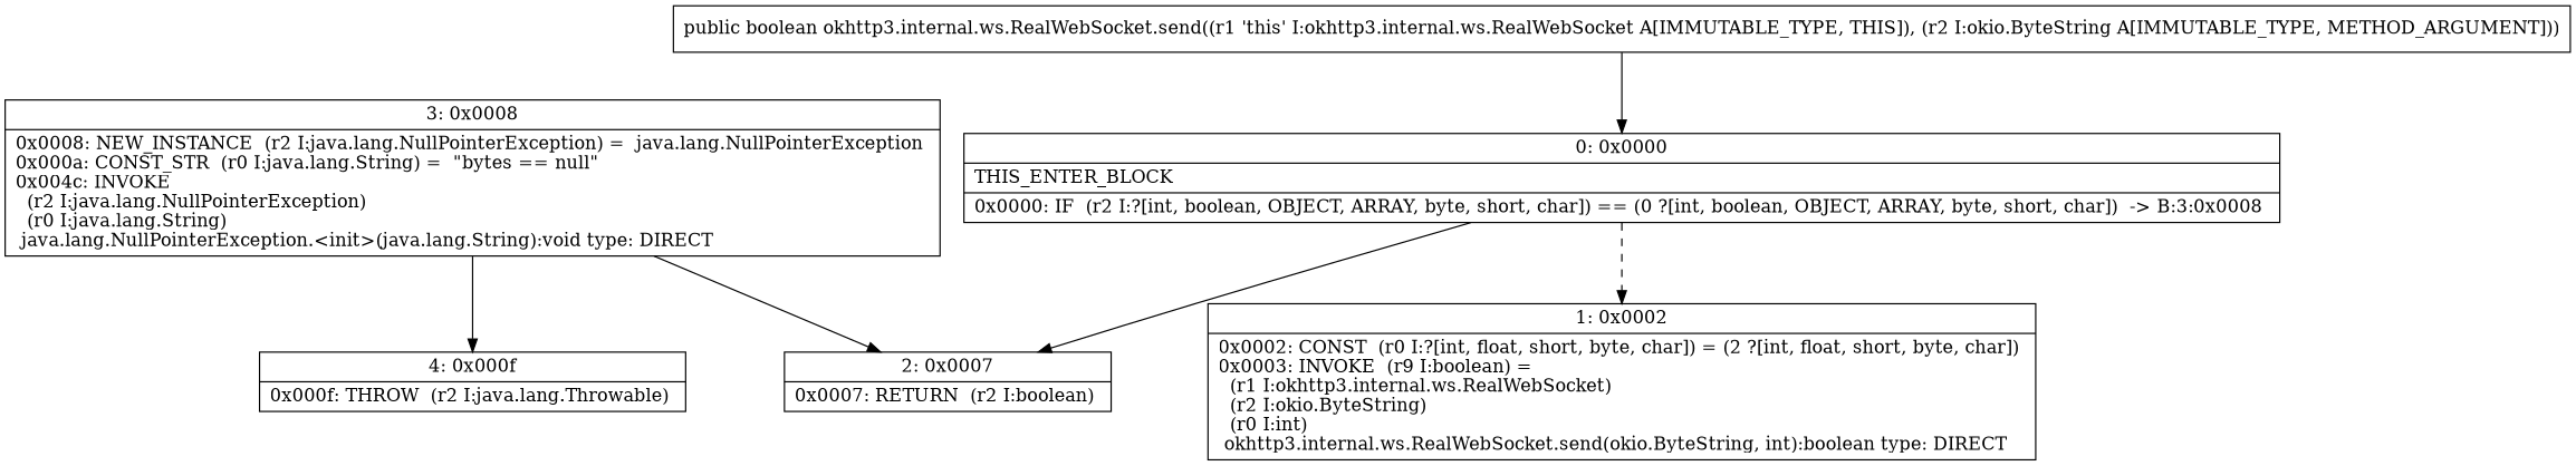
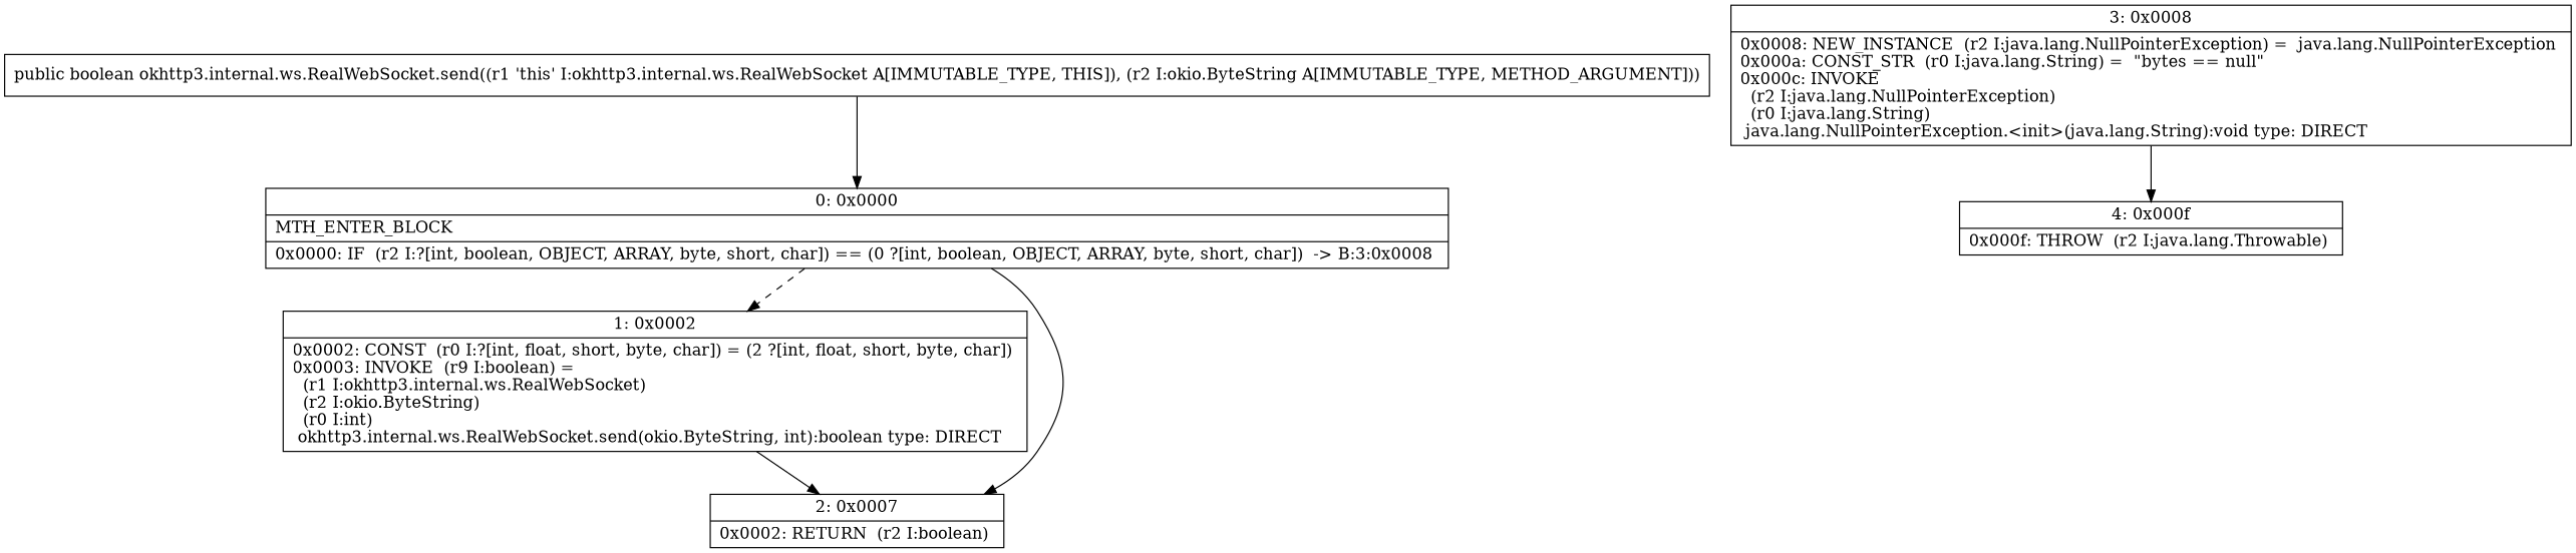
  digraph {
    node [shape=record]
-   n1 [label="{0\:\ 0x0000|THIS_ENTER_BLOCK\l|0x0000: IF  (r2 I:?[int, boolean, OBJECT, ARRAY, byte, short, char]) == (0 ?[int, boolean, OBJECT, ARRAY, byte, short, char])  \-\> B:3:0x0008 \l}"]
+   n1 [label="{0\:\ 0x0000|MTH_ENTER_BLOCK\l|0x0000: IF  (r2 I:?[int, boolean, OBJECT, ARRAY, byte, short, char]) == (0 ?[int, boolean, OBJECT, ARRAY, byte, short, char])  \-\> B:3:0x0008 \l}"]
    n2 [label="{1\:\ 0x0002|0x0002: CONST  (r0 I:?[int, float, short, byte, char]) = (2 ?[int, float, short, byte, char]) \l0x0003: INVOKE  (r9 I:boolean) = \l  (r1 I:okhttp3.internal.ws.RealWebSocket)\l  (r2 I:okio.ByteString)\l  (r0 I:int)\l okhttp3.internal.ws.RealWebSocket.send(okio.ByteString, int):boolean type: DIRECT \l}"]
-   n3 [label="{2\:\ 0x0007|0x0007: RETURN  (r2 I:boolean) \l}"]
-   n4 [label="{3\:\ 0x0008|0x0008: NEW_INSTANCE  (r2 I:java.lang.NullPointerException) =  java.lang.NullPointerException \l0x000a: CONST_STR  (r0 I:java.lang.String) =  \"bytes == null\" \l0x004c: INVOKE  \l  (r2 I:java.lang.NullPointerException)\l  (r0 I:java.lang.String)\l java.lang.NullPointerException.\<init\>(java.lang.String):void type: DIRECT \l}"]
+   n3 [label="{2\:\ 0x0007|0x0002: RETURN  (r2 I:boolean) \l}"]
+   n4 [label="{3\:\ 0x0008|0x0008: NEW_INSTANCE  (r2 I:java.lang.NullPointerException) =  java.lang.NullPointerException \l0x000a: CONST_STR  (r0 I:java.lang.String) =  \"bytes == null\" \l0x000c: INVOKE  \l  (r2 I:java.lang.NullPointerException)\l  (r0 I:java.lang.String)\l java.lang.NullPointerException.\<init\>(java.lang.String):void type: DIRECT \l}"]
    n5 [label="{4\:\ 0x000f|0x000f: THROW  (r2 I:java.lang.Throwable) \l}"]
    n6 [label="{public boolean okhttp3.internal.ws.RealWebSocket.send((r1 'this' I:okhttp3.internal.ws.RealWebSocket A[IMMUTABLE_TYPE, THIS]), (r2 I:okio.ByteString A[IMMUTABLE_TYPE, METHOD_ARGUMENT])) }"]
    n1 -> n2 [style=dashed]
    n1 -> n3
-   n4 -> n3
+   n2 -> n3
    n4 -> n5
    n6 -> n1
  }
